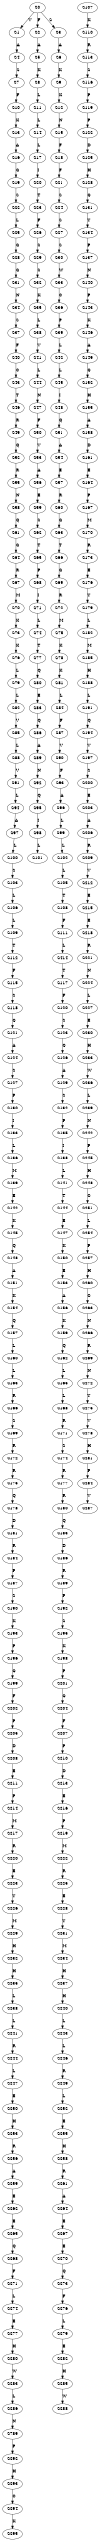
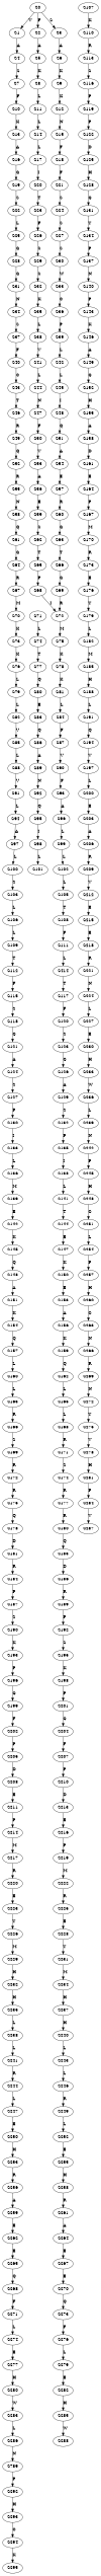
  strict digraph {
    S0
    S1
    S2
    S3
    S4
    S5
    S6
    S7
    S8
    S9
    S10
    S11
    S12
    S13
    S14
    S15
    S16
    S17
    S18
    S19
    S20
    S21
    S22
    S23
    S24
    S25
    S26
    S27
    S28
    S29
    S30
    S31
    S32
    S33
    S34
    S35
    S36
    S37
    S38
    S39
    S40
    S41
    S42
    S43
    S44
    S45
    S46
    S47
    S48
    S49
    S50
    S51
    S52
    S53
    S54
    S55
    S56
    S57
    S58
    S59
    S60
    S61
    S62
    S63
    S64
    S65
    S66
    S67
    S68
    S69
    S70
    S71
    S72
    S73
    S74
    S75
    S76
    S77
    S78
    S79
    S80
    S81
    S82
    S83
    S84
    S85
    S86
    S87
    S88
    S89
    S90
    S91
    S92
    S93
    S94
    S95
    S96
    S97
    S98
    S99
    S100
    S101
    S102
    S103
    S105
    S106
    S108
    S109
    S107
    S110
    S111
    S112
    S113
    n114 [label=S414]
    S115
    S116
    S117
    S118
    S119
    S120
    S121
    S122
    S123
    S124
    S125
    S126
    S127
    S128
    S129
    S130
    S131
    S132
    S133
    S134
    S135
    S136
    S137
    S138
    S139
    S140
    S141
    S142
    S143
    S144
    S145
    S146
    S147
    S148
    S149
    S150
    S151
    S152
    S153
    S154
    S155
    S156
    S157
    S158
    S159
    S160
    S161
    S162
    S163
    S164
    S165
    S166
    S167
    S168
    S169
    S170
    S171
    S172
    S173
    S174
    S175
    S176
    S177
    S178
    S179
    S180
    S181
    S182
    S183
    S184
    S185
    S186
    S187
    S188
    S189
    S190
    S191
    S192
    S193
    S194
    S195
    S196
    S197
    S198
    S199
    S200
    S201
    S202
    S203
    S204
    S205
    S206
    S207
    S208
    S209
    S210
    S211
    S212
    S213
    S214
    S215
    S216
    S217
    S218
    S219
    S220
    S221
    S222
    S223
    S224
    S225
    S226
    S227
    S228
    S229
    S230
    S231
    S232
    S233
    S234
    S235
    S236
    S237
    S238
    S239
    S240
    S241
    S242
    S243
    S244
    S245
    S246
    S247
    S248
    S249
    S250
    S251
    S252
    S253
    S254
    S255
    S256
    S257
    S258
    S259
    S260
    S261
    S262
    S263
    S264
    S265
    S266
    S267
    S268
    S269
    S270
    S271
    S272
    S273
    S274
    S275
    S276
    S277
    S278
    S279
    S280
    S281
    S282
    S283
    S284
    S285
    S286
    S287
    S288
    n289 [label=S789]
    S292
    S293
    S294
    S295
    S0 -> S1 [label=V]
    S0 -> S2 [label=F]
    S0 -> S3 [label=S]
    S1 -> S4 [label=A]
    S2 -> S5 [label=A]
    S3 -> S6 [label=A]
    S4 -> S7 [label=S]
    S5 -> S8 [label=K]
    S6 -> S9 [label=K]
    S7 -> S10 [label=F]
    S8 -> S11 [label=L]
    S9 -> S12 [label=K]
    S10 -> S13 [label=K]
    S11 -> S14 [label=L]
    S12 -> S15 [label=N]
    S13 -> S16 [label=A]
    S14 -> S17 [label=L]
    S15 -> S18 [label=F]
    S16 -> S19 [label=G]
    S17 -> S20 [label=I]
    S18 -> S21 [label=F]
    S19 -> S22 [label=S]
    S20 -> S23 [label=T]
    S21 -> S24 [label=S]
    S22 -> S25 [label=L]
    S23 -> S26 [label=F]
    S24 -> S27 [label=S]
    S25 -> S28 [label=G]
    S26 -> S29 [label=S]
    S27 -> S30 [label=S]
    S28 -> S31 [label=G]
    S29 -> S32 [label=S]
    S30 -> S33 [label=W]
    S31 -> S34 [label=N]
    S32 -> S35 [label=K]
    S33 -> S36 [label=C]
    S34 -> S37 [label=S]
    S35 -> S38 [label=L]
    S36 -> S39 [label=P]
    S37 -> S40 [label=F]
    S38 -> S41 [label=V]
    S39 -> S42 [label=L]
    S40 -> S43 [label=C]
    S41 -> S44 [label=L]
    S42 -> S45 [label=L]
    S43 -> S46 [label=T]
    S44 -> S47 [label=N]
    S45 -> S48 [label=I]
    S46 -> S49 [label=R]
    S47 -> S50 [label=F]
    S48 -> S51 [label=Q]
    S49 -> S52 [label=Q]
    S50 -> S53 [label=V]
    S51 -> S54 [label=A]
    S52 -> S55 [label=R]
    S53 -> S56 [label=A]
    S54 -> S57 [label=E]
    S55 -> S58 [label=N]
    S56 -> S59 [label=E]
    S57 -> S60 [label=R]
    S58 -> S61 [label=Q]
    S59 -> S62 [label=S]
    S60 -> S63 [label=G]
    S61 -> S64 [label=G]
    S62 -> S65 [label=T]
    S63 -> S66 [label=T]
    S64 -> S67 [label=R]
    S65 -> S68 [label=P]
    S66 -> S69 [label=G]
    S67 -> S70 [label=M]
-   S68 -> S71 [label=I]
+   S68 -> S72 [label=I]
    S69 -> S72 [label=R]
    S70 -> S73 [label=K]
    S71 -> S74 [label=L]
    S72 -> S75 [label=M]
    S73 -> S76 [label=K]
    S74 -> S77 [label=T]
    S75 -> S78 [label=K]
    S76 -> S79 [label=L]
    S77 -> S80 [label=Q]
    S78 -> S81 [label=K]
    S79 -> S82 [label=L]
    S80 -> S83 [label=E]
    S81 -> S84 [label=L]
    S82 -> S85 [label=V]
    S83 -> S86 [label=Q]
    S84 -> S87 [label=F]
    S85 -> S88 [label=L]
    S86 -> S89 [label=A]
    S87 -> S90 [label=V]
    S88 -> S91 [label=V]
    S89 -> S92 [label=N]
    S90 -> S93 [label=F]
    S91 -> S94 [label=L]
    S92 -> S95 [label=Q]
    S93 -> S96 [label=A]
    S94 -> S97 [label=A]
    S95 -> S98 [label=I]
    S96 -> S99 [label=L]
    S97 -> S100 [label=L]
    S98 -> S101 [label=L]
    S99 -> S102 [label=L]
    S100 -> S103 [label=S]
    S102 -> S105 [label=L]
    S103 -> S106 [label=L]
    S105 -> S108 [label=T]
    S106 -> S109 [label=L]
    S108 -> S111 [label=F]
    S109 -> S112 [label=T]
    S107 -> S110 [label=K]
    S110 -> S113 [label=R]
    S111 -> n114 [label=L]
    S112 -> S115 [label=F]
    S113 -> S116 [label=S]
    n114 -> S117 [label=T]
    S115 -> S118 [label=S]
    S116 -> S119 [label=P]
    S117 -> S120 [label=F]
    S118 -> S121 [label=G]
    S119 -> S122 [label=P]
    S120 -> S123 [label=S]
    S121 -> S124 [label=A]
    S122 -> S125 [label=D]
    S123 -> S126 [label=G]
    S124 -> S127 [label=S]
    S125 -> S128 [label=H]
    S126 -> S129 [label=A]
    S127 -> S130 [label=P]
    S128 -> S131 [label=G]
    S129 -> S132 [label=S]
    S130 -> S133 [label=I]
    S131 -> S134 [label=Y]
    S132 -> S135 [label=P]
    S133 -> S136 [label=L]
    S134 -> S137 [label=P]
    S135 -> S138 [label=I]
    S136 -> S139 [label=M]
    S137 -> S140 [label=N]
    S138 -> S141 [label=L]
    S139 -> S142 [label=E]
    S140 -> S143 [label=P]
    S141 -> S144 [label=T]
    S142 -> S145 [label=K]
    S143 -> S146 [label=K]
    S144 -> S147 [label=E]
    S145 -> S148 [label=Q]
    S146 -> S149 [label=A]
    S147 -> S150 [label=K]
    S148 -> S151 [label=A]
    S149 -> S152 [label=G]
    S150 -> S153 [label=E]
    S151 -> S154 [label=K]
    S152 -> S155 [label=H]
    S153 -> S156 [label=A]
    S154 -> S157 [label=Q]
    S155 -> S158 [label=A]
    S156 -> S159 [label=K]
    S157 -> S160 [label=L]
    S158 -> S161 [label=D]
    S159 -> S162 [label=Q]
    S160 -> S163 [label=L]
    S161 -> S164 [label=E]
    S162 -> S165 [label=L]
    S163 -> S166 [label=R]
    S164 -> S167 [label=P]
    S165 -> S168 [label=L]
    S166 -> S169 [label=S]
    S167 -> S170 [label=M]
    S168 -> S171 [label=R]
    S169 -> S172 [label=R]
    S170 -> S173 [label=R]
    S171 -> S174 [label=S]
    S172 -> S175 [label=R]
    S173 -> S176 [label=E]
    S174 -> S177 [label=R]
    S175 -> S178 [label=Q]
    S176 -> S179 [label=Y]
    S177 -> S180 [label=R]
    S178 -> S181 [label=D]
    S179 -> S182 [label=L]
    S180 -> S183 [label=Q]
    S181 -> S184 [label=R]
    S182 -> S185 [label=M]
    S183 -> S186 [label=D]
    S184 -> S187 [label=P]
    S185 -> S188 [label=H]
    S186 -> S189 [label=R]
    S187 -> S190 [label=S]
    S188 -> S191 [label=L]
    S189 -> S192 [label=P]
    S190 -> S193 [label=K]
    S191 -> S194 [label=Q]
    S192 -> S195 [label=S]
    S193 -> S196 [label=P]
    S194 -> S197 [label=V]
    S195 -> S198 [label=K]
    S196 -> S199 [label=G]
-   S197 -> S200 [label=S]
+   S197 -> S200 [label=L]
    S198 -> S201 [label=P]
    S199 -> S202 [label=F]
    S200 -> S203 [label=E]
    S201 -> S204 [label=G]
    S202 -> S205 [label=P]
    S203 -> S206 [label=A]
    S204 -> S207 [label=F]
    S205 -> S208 [label=D]
    S206 -> S209 [label=R]
    S207 -> S210 [label=P]
    S208 -> S211 [label=E]
    S209 -> S212 [label=V]
    S210 -> S213 [label=D]
    S211 -> S214 [label=P]
    S212 -> S215 [label=E]
    S213 -> S216 [label=E]
    S214 -> S217 [label=M]
    S215 -> S218 [label=E]
    S216 -> S219 [label=P]
    S217 -> S220 [label=R]
    S218 -> S221 [label=R]
    S219 -> S222 [label=M]
    S220 -> S223 [label=E]
    S221 -> S224 [label=N]
    S222 -> S225 [label=R]
    S223 -> S226 [label=Y]
    S224 -> S227 [label=L]
    S225 -> S228 [label=E]
    S226 -> S229 [label=M]
    S227 -> S230 [label=E]
    S228 -> S231 [label=Y]
    S229 -> S232 [label=H]
    S230 -> S233 [label=H]
    S231 -> S234 [label=M]
    S232 -> S235 [label=H]
    S233 -> S236 [label=W]
    S234 -> S237 [label=H]
    S235 -> S238 [label=L]
    S236 -> S239 [label=L]
    S237 -> S240 [label=H]
    S238 -> S241 [label=L]
    S239 -> S242 [label=N]
    S240 -> S243 [label=L]
    S241 -> S244 [label=R]
    S242 -> S245 [label=P]
    S243 -> S246 [label=L]
    S244 -> S247 [label=L]
    S245 -> S248 [label=H]
    S246 -> S249 [label=R]
    S247 -> S250 [label=E]
    S248 -> S251 [label=C]
    S249 -> S252 [label=L]
    S250 -> S253 [label=H]
    S251 -> S254 [label=L]
    S252 -> S255 [label=E]
    S253 -> S256 [label=R]
    S254 -> S257 [label=P]
    S255 -> S258 [label=H]
    S256 -> S259 [label=A]
    S257 -> S260 [label=H]
    S258 -> S261 [label=R]
    S259 -> S262 [label=E]
    S260 -> S263 [label=C]
    S261 -> S264 [label=A]
    S262 -> S265 [label=E]
    S263 -> S266 [label=N]
    S264 -> S267 [label=E]
    S265 -> S268 [label=Q]
    S266 -> S269 [label=R]
    S267 -> S270 [label=E]
    S268 -> S271 [label=F]
    S269 -> S272 [label=N]
    S270 -> S273 [label=Q]
    S271 -> S274 [label=L]
    S272 -> S275 [label=Y]
    S273 -> S276 [label=F]
    S274 -> S277 [label=E]
    S275 -> S278 [label=V]
    S276 -> S279 [label=L]
    S277 -> S280 [label=H]
    S278 -> S281 [label=H]
    S279 -> S282 [label=E]
    S280 -> S283 [label=W]
    S281 -> S284 [label=P]
    S282 -> S285 [label=H]
    S283 -> S286 [label=L]
    S284 -> S287 [label=V]
    S285 -> S288 [label=W]
    S286 -> n289 [label=N]
    n289 -> S292 [label=P]
    S292 -> S293 [label=H]
    S293 -> S294 [label=C]
    S294 -> S295 [label=K]
  }
